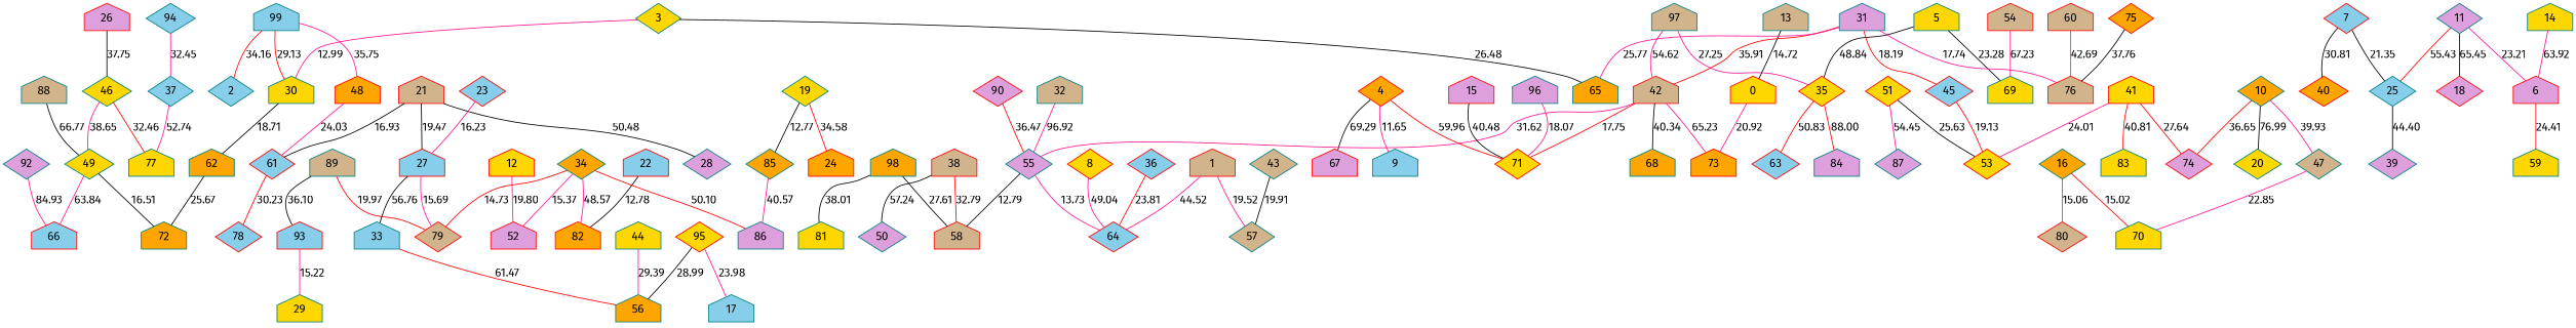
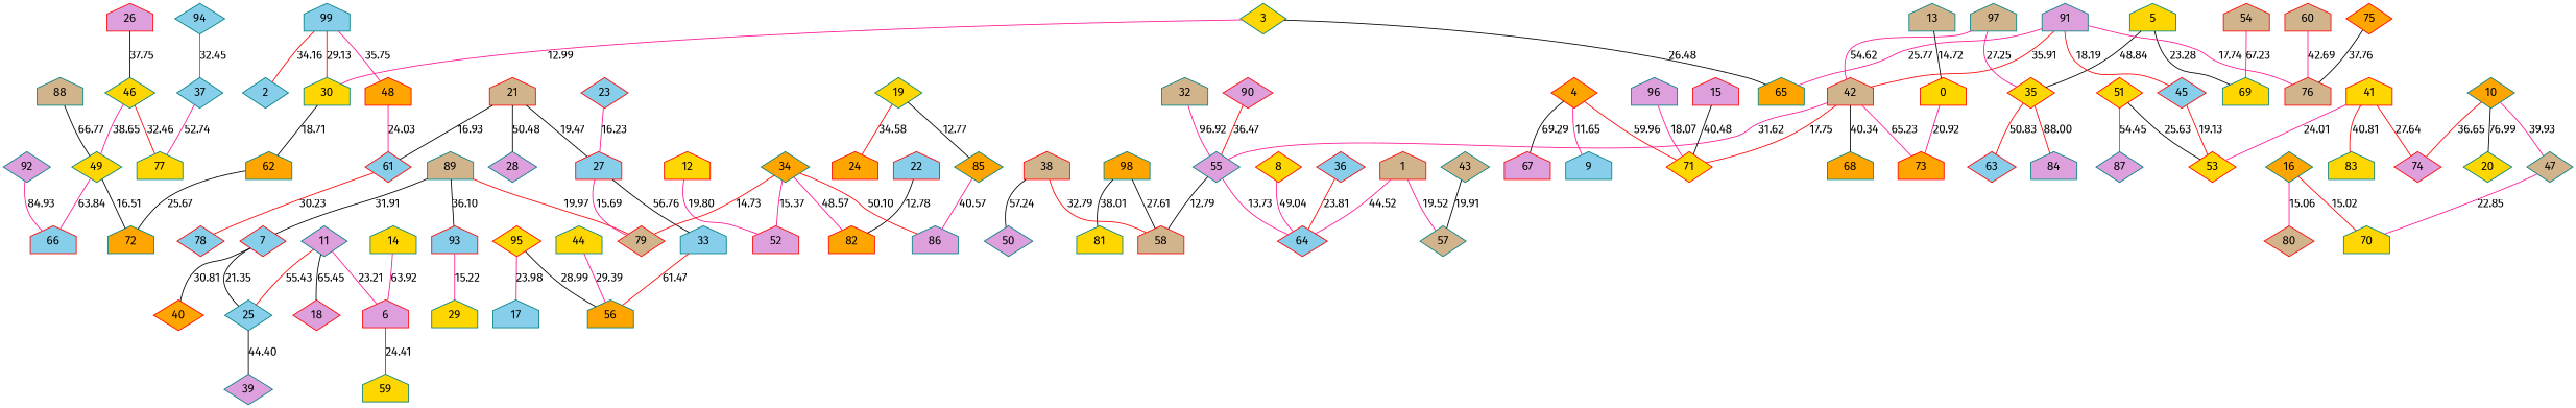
  graph {
    fontname="Fira Sans"
    node [color=teal fillcolor=gold fontname="Fira Sans" shape=house style=filled]
    edge [color=deeppink fontname="Fira Sans"]
    88 [fillcolor=tan]
    49 [shape=diamond]
    66 [color=red fillcolor=skyblue]
    72 [fillcolor=orange]
    89 [fillcolor=tan]
    79 [color=red fillcolor=tan shape=diamond]
    7 [color=red fillcolor=skyblue shape=diamond]
    93 [color=red fillcolor=skyblue]
    25 [fillcolor=skyblue shape=diamond]
    40 [color=red fillcolor=orange shape=diamond]
    29
    39 [fillcolor=plum shape=diamond]
    90 [color=red fillcolor=plum shape=diamond]
    55 [fillcolor=plum shape=diamond]
    58 [color=red fillcolor=tan]
    64 [color=red fillcolor=skyblue shape=diamond]
    4 [color=red fillcolor=orange shape=diamond]
    71 [color=red shape=diamond]
    9 [fillcolor=skyblue]
    67 [color=red fillcolor=plum]
    92 [fillcolor=plum shape=diamond]
    94 [fillcolor=skyblue shape=diamond]
    37 [fillcolor=skyblue shape=diamond]
    77
    95 [color=red shape=diamond]
    17 [fillcolor=skyblue]
    56 [fillcolor=orange]
    96 [fillcolor=plum]
    97 [fillcolor=tan]
    35 [color=red shape=diamond]
    42 [color=red fillcolor=tan]
    63 [color=red fillcolor=skyblue shape=diamond]
    84 [fillcolor=plum]
    73 [color=red fillcolor=orange]
    68 [fillcolor=orange]
    98 [fillcolor=orange]
    81
    10 [fillcolor=orange shape=diamond]
    74 [color=red fillcolor=plum shape=diamond]
    47 [fillcolor=tan shape=diamond]
    20 [shape=diamond]
    70
    11 [fillcolor=plum shape=diamond]
    6 [color=red fillcolor=plum]
    18 [color=red fillcolor=plum shape=diamond]
    59
    99 [fillcolor=skyblue]
    30
    2 [fillcolor=skyblue shape=diamond]
    48 [color=red fillcolor=orange]
    62 [fillcolor=orange]
    61 [color=red fillcolor=skyblue shape=diamond]
    78 [color=red fillcolor=skyblue shape=diamond]
    12 [color=red]
    52 [color=red fillcolor=plum]
    13 [fillcolor=tan]
    0 [color=red]
    14
    15 [color=red fillcolor=plum]
    16 [fillcolor=orange shape=diamond]
    80 [color=red fillcolor=tan shape=diamond]
    19 [shape=diamond]
    85 [fillcolor=orange shape=diamond]
    24 [color=red fillcolor=orange]
    86 [fillcolor=plum]
    1 [color=red fillcolor=tan]
    57 [fillcolor=tan shape=diamond]
    3 [shape=diamond]
    65 [fillcolor=orange]
    5
    69
    8 [color=red shape=diamond]
    21 [color=red fillcolor=tan]
    27 [color=red fillcolor=skyblue]
    28 [fillcolor=plum shape=diamond]
    33 [fillcolor=skyblue]
    22 [color=red fillcolor=skyblue]
    82 [color=red fillcolor=orange]
    23 [color=red fillcolor=skyblue shape=diamond]
    26 [color=red fillcolor=plum]
    46 [shape=diamond]
-   31 [fillcolor=plum]
+   31 [fillcolor=plum label=91]
    76 [color=red fillcolor=tan]
    45 [color=red fillcolor=skyblue shape=diamond]
    53 [color=red shape=diamond]
    32 [fillcolor=tan]
    34 [fillcolor=orange shape=diamond]
    36 [color=red fillcolor=skyblue shape=diamond]
    38 [color=red fillcolor=tan]
    50 [fillcolor=plum shape=diamond]
    41 [color=red]
    83
    43 [fillcolor=tan shape=diamond]
    44
    51 [color=red shape=diamond]
    87 [fillcolor=plum shape=diamond]
    54 [color=red fillcolor=tan]
    60 [color=red fillcolor=tan]
    75 [color=red fillcolor=orange shape=diamond]
    88 -- 49 [color=black label=66.77]
    49 -- 66 [label=63.84]
    49 -- 72 [color=black label=16.51]
    89 -- 79 [color=red label=19.97]
+   89 -- 7 [color=black label=31.91]
    89 -- 93 [color=black label=36.10]
    7 -- 25 [color=black label=21.35]
    7 -- 40 [color=black label=30.81]
    93 -- 29 [label=15.22]
    25 -- 39 [color=black label=44.40]
    90 -- 55 [color=red label=36.47]
    55 -- 58 [color=black label=12.79]
    55 -- 64 [label=13.73]
    4 -- 71 [color=red label=59.96]
    4 -- 9 [label=11.65]
    4 -- 67 [color=black label=69.29]
    92 -- 66 [label=84.93]
    94 -- 37 [label=32.45]
    37 -- 77 [label=52.74]
    95 -- 17 [label=23.98]
    95 -- 56 [color=black label=28.99]
    96 -- 71 [label=18.07]
    97 -- 35 [label=27.25]
    97 -- 42 [label=54.62]
    35 -- 63 [color=red label=50.83]
    35 -- 84 [color=red label=88.00]
    42 -- 55 [label=31.62]
    42 -- 71 [color=red label=17.75]
    42 -- 73 [label=65.23]
    42 -- 68 [color=black label=40.34]
    98 -- 58 [color=black label=27.61]
    98 -- 81 [color=black label=38.01]
    10 -- 74 [color=red label=36.65]
    10 -- 47 [label=39.93]
    10 -- 20 [color=black label=76.99]
    47 -- 70 [label=22.85]
    11 -- 25 [color=red label=55.43]
    11 -- 6 [label=23.21]
    11 -- 18 [color=black label=65.45]
    6 -- 59 [color=red label=24.41]
    99 -- 30 [color=red label=29.13]
    99 -- 2 [color=red label=34.16]
    99 -- 48 [label=35.75]
    30 -- 62 [color=black label=18.71]
    48 -- 61 [label=24.03]
    62 -- 72 [color=black label=25.67]
    61 -- 78 [color=red label=30.23]
    12 -- 52 [label=19.80]
    13 -- 0 [color=black label=14.72]
    0 -- 73 [label=20.92]
    14 -- 6 [label=63.92]
    15 -- 71 [color=black label=40.48]
    16 -- 70 [color=red label=15.02]
    16 -- 80 [label=15.06]
    19 -- 85 [color=black label=12.77]
    19 -- 24 [color=red label=34.58]
    85 -- 86 [label=40.57]
    1 -- 64 [label=44.52]
    1 -- 57 [label=19.52]
    3 -- 30 [label=12.99]
    3 -- 65 [color=black label=26.48]
    5 -- 35 [color=black label=48.84]
    5 -- 69 [color=black label=23.28]
    8 -- 64 [label=49.04]
    21 -- 61 [color=black label=16.93]
    21 -- 27 [color=black label=19.47]
    21 -- 28 [color=black label=50.48]
    27 -- 79 [label=15.69]
    27 -- 33 [color=black label=56.76]
    33 -- 56 [color=red label=61.47]
    22 -- 82 [color=black label=12.78]
    23 -- 27 [label=16.23]
    26 -- 46 [color=black label=37.75]
    46 -- 49 [label=38.65]
    46 -- 77 [color=red label=32.46]
    31 -- 42 [color=red label=35.91]
    31 -- 65 [label=25.77]
    31 -- 76 [label=17.74]
    31 -- 45 [color=red label=18.19]
    45 -- 53 [color=red label=19.13]
    32 -- 55 [label=96.92]
    34 -- 79 [color=red label=14.73]
    34 -- 52 [label=15.37]
    34 -- 86 [color=red label=50.10]
    34 -- 82 [label=48.57]
    36 -- 64 [color=red label=23.81]
    38 -- 58 [color=red label=32.79]
    38 -- 50 [color=black label=57.24]
    41 -- 74 [color=red label=27.64]
    41 -- 53 [label=24.01]
    41 -- 83 [color=red label=40.81]
    43 -- 57 [color=black label=19.91]
    44 -- 56 [label=29.39]
    51 -- 53 [color=black label=25.63]
    51 -- 87 [label=54.45]
    54 -- 69 [label=67.23]
    60 -- 76 [label=42.69]
    75 -- 76 [color=black label=37.76]
  }
